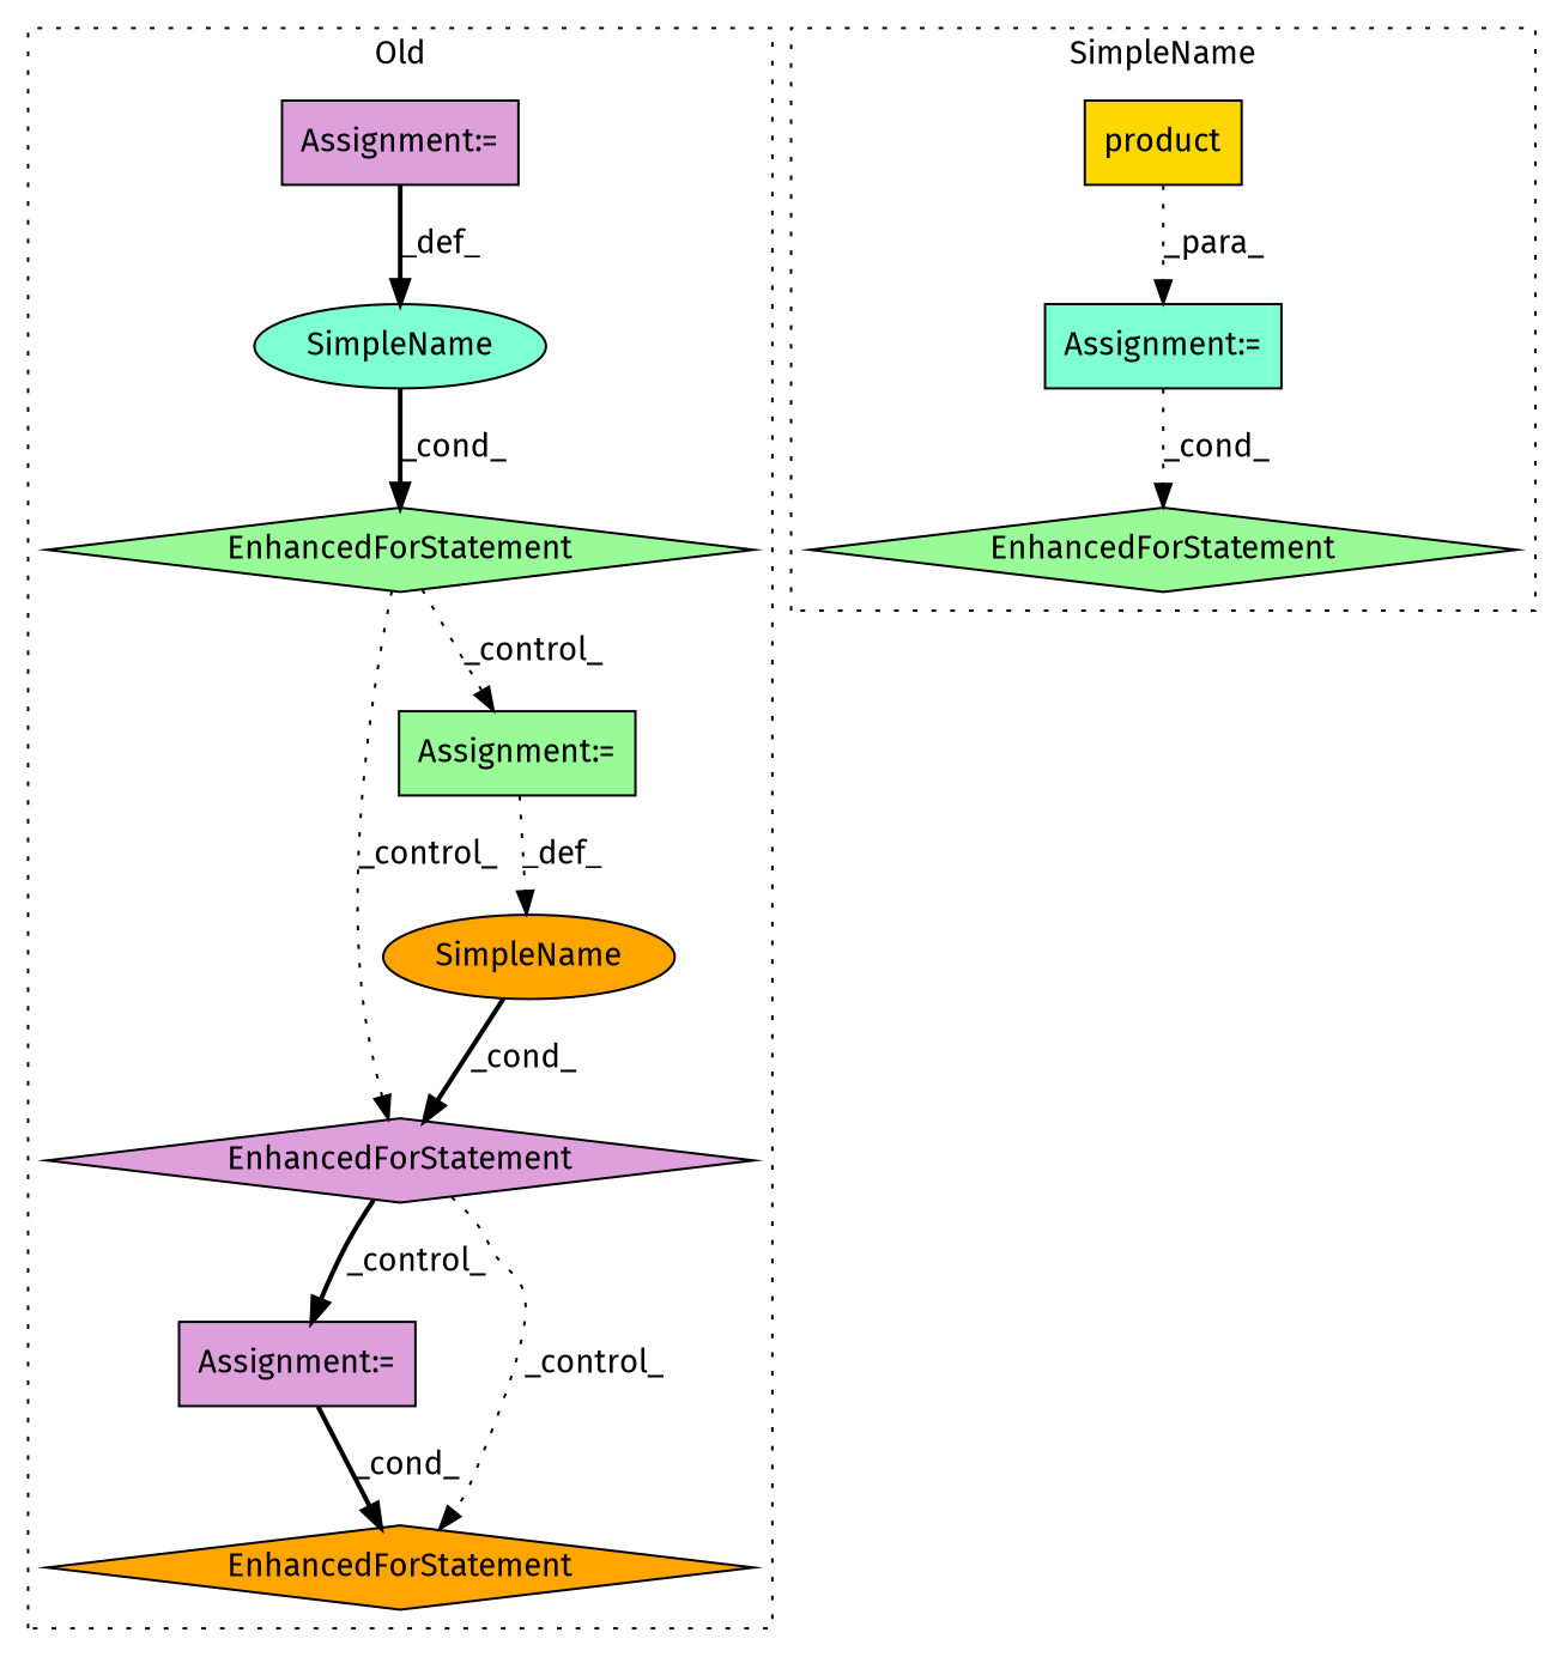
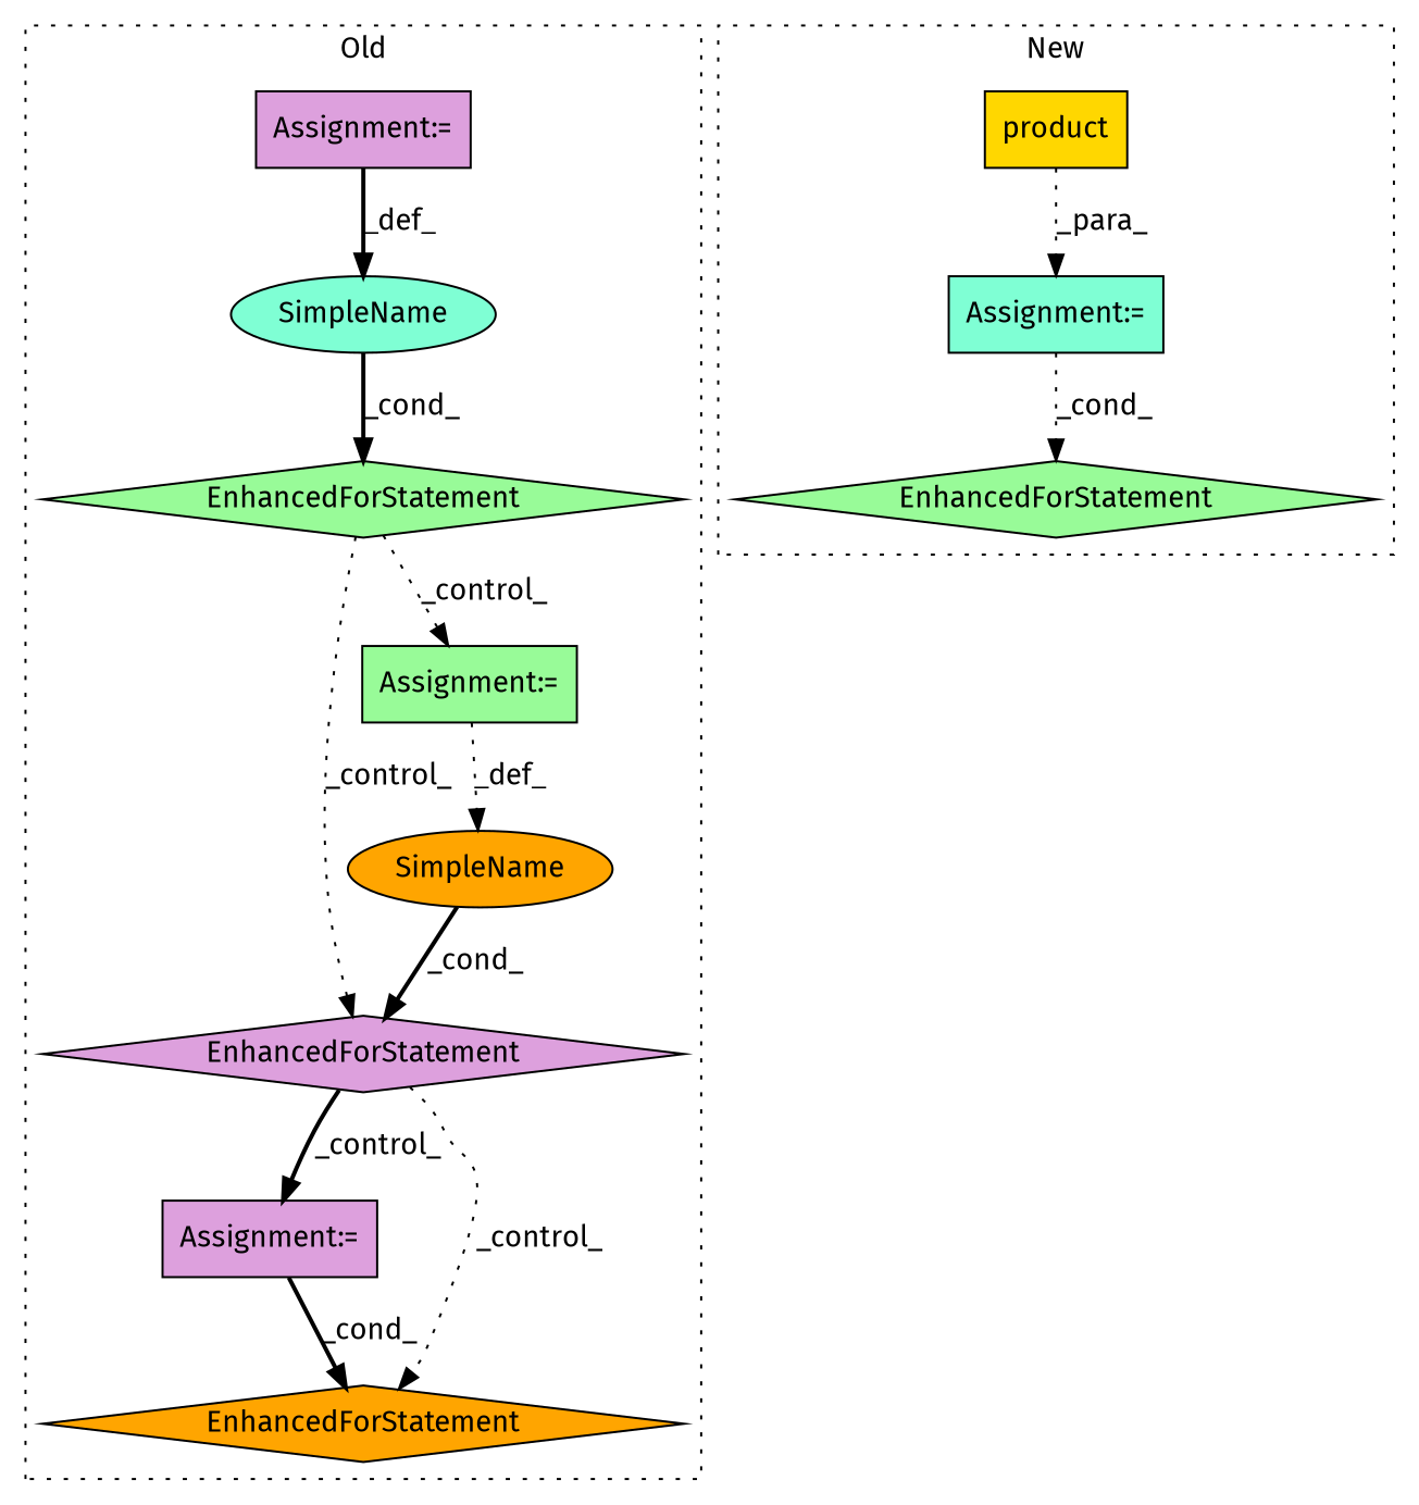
  digraph {
    fontname="Fira Sans"
    node [a=70 l="57,2" s="12556,12689" shape=box style=filled fillcolor=plum fontname="Fira Sans"]
    edge [style=dotted fontname="Fira Sans"]
    n1 [l="65,2" label=EnhancedForStatement shape=diamond]
    n2 [a=7 l="65,2" label="Assignment:=" fillcolor=palegreen]
    n3 [a=7 l="73,2" label="Assignment:=" s="12860,13000"]
    n4 [a=42 l=9 label=SimpleName s=12667 shape=ellipse fillcolor=orange]
    n5 [l="73,2" label=EnhancedForStatement s="12860,13000" shape=diamond fillcolor=orange]
    n6 [a=42 l=10 label=SimpleName s=12377 shape=ellipse fillcolor=aquamarine]
    n7 [a=7 label="Assignment:=" s="12274,12401"]
    n8 [label=EnhancedForStatement s="12274,12401" shape=diamond fillcolor=palegreen]
    n9 [a=32 l="8,1" label=product s="9097,9161" fillcolor=gold]
    n10 [a=7 label="Assignment:=" s="9009,9162" fillcolor=aquamarine]
    n11 [label=EnhancedForStatement s="9009,9162" shape=diamond fillcolor=palegreen]
    subgraph cluster_1 {
      label=Old
      style=dotted
      n1
      n2
      n3
      n4
      n5
      n6
      n7
      n8
    }
    subgraph cluster_2 {
-     label=SimpleName
+     label=New
      style=dotted
      n9
      n10
      n11
    }
    n1 -> n3 [label=_control_ style=bold]
    n1 -> n5 [label=_control_]
    n2 -> n4 [label=_def_]
    n3 -> n5 [label=_cond_ style=bold]
    n4 -> n1 [label=_cond_ style=bold]
    n6 -> n8 [label=_cond_ style=bold]
    n7 -> n6 [label=_def_ style=bold]
    n8 -> n1 [label=_control_]
    n8 -> n2 [label=_control_]
    n9 -> n10 [label=_para_]
    n10 -> n11 [label=_cond_]
  }
